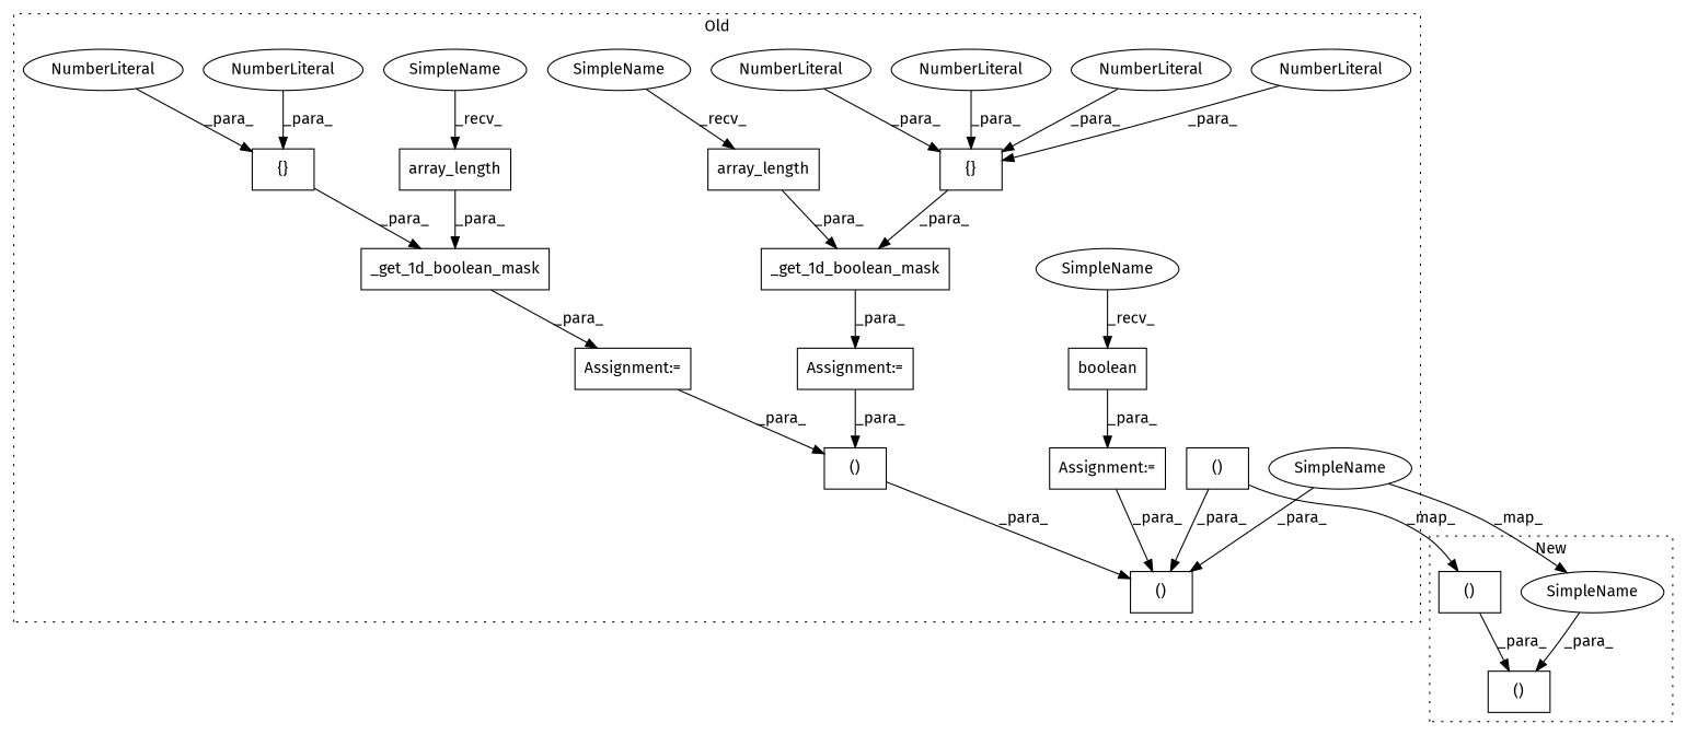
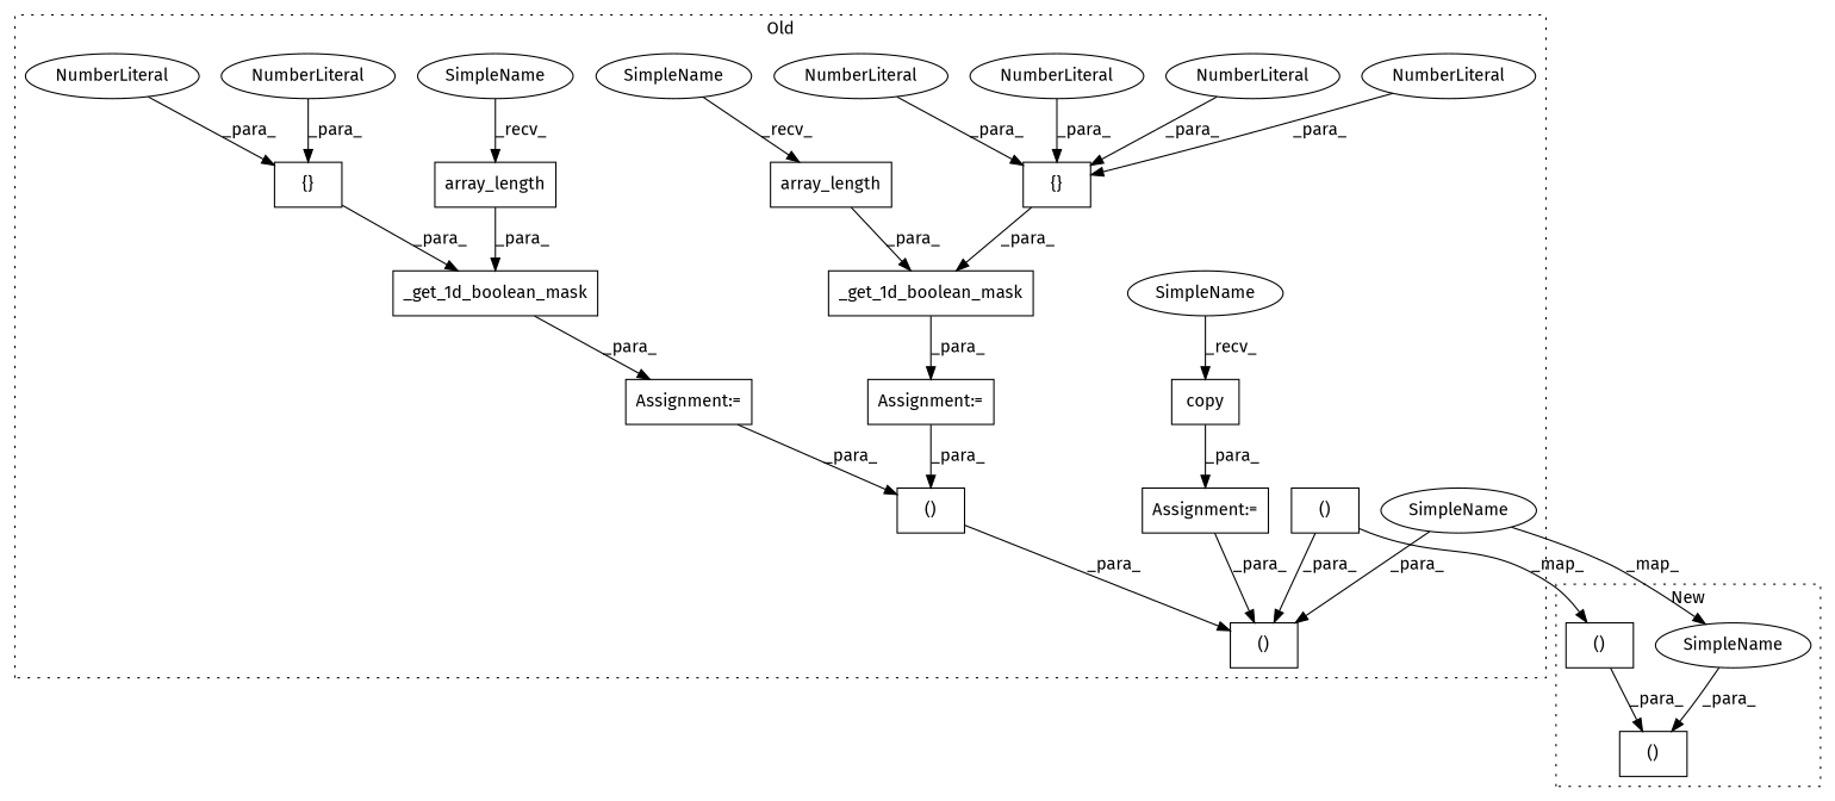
  digraph {
    fontname="Fira Sans"
    node [a=34 l=1 s=2200 shape=box fontname="Fira Sans"]
    edge [fontname="Fira Sans"]
    n1 [a=32 l="21,1" label=_get_1d_boolean_mask s="2471,2535"]
    n2 [a=106 l=194 label="()" s=2655]
    n3 [a=4 l="1,1" label="{}" s="2621,2631"]
    n4 [a=106 l=48 label="()" s=2800]
    n5 [label=NumberLiteral s=2622 shape=ellipse]
    n6 [label=NumberLiteral s=2630 shape=ellipse]
    n7 [label=NumberLiteral s=2624 shape=ellipse]
    n8 [label=NumberLiteral s=2628 shape=ellipse]
    n9 [a=4 l="1,1" label="{}" s="2530,2534"]
    n10 [label=NumberLiteral s=2533 shape=ellipse]
    n11 [label=NumberLiteral s=2531 shape=ellipse]
    n12 [a=32 l=14 label=array_length s=2597]
    n13 [a=32 l="21,1" label=_get_1d_boolean_mask s="2562,2632"]
    n14 [a=32 l=14 label=array_length s=2506]
-   n15 [a=32 l=6 label=boolean s=2082]
+   n15 [a=32 l=6 label=copy s=2082]
    n16 [a=106 l=67 label="()" s=2714]
    n17 [a=7 label="Assignment:=" s=2470]
    n18 [a=7 label="Assignment:=" s=2561]
    n19 [a=7 label="Assignment:=" s=2067]
    n20 [a=42 l=13 label=SimpleName s=2656 shape=ellipse]
    n21 [a=42 l=13 label=SimpleName s=2583 shape=ellipse]
    n22 [a=42 l=13 label=SimpleName s=2068 shape=ellipse]
    n23 [a=42 l=13 label=SimpleName s=2492 shape=ellipse]
    n24 [a=106 l=93 label="()"]
    n25 [a=106 l=67 label="()" s=2225]
    n26 [a=42 l=7 label=SimpleName shape=ellipse]
    subgraph cluster_1 {
      label=Old
      style=dotted
      n1
      n2
      n3
      n4
      n5
      n6
      n7
      n8
      n9
      n10
      n11
      n12
      n13
      n14
      n15
      n16
      n17
      n18
      n19
      n20
      n21
      n22
      n23
    }
    subgraph cluster_2 {
      label=New
      style=dotted
      n24
      n25
      n26
    }
    n1 -> n17 [label=_para_]
    n3 -> n13 [label=_para_]
    n4 -> n2 [label=_para_]
    n5 -> n3 [label=_para_]
    n6 -> n3 [label=_para_]
    n7 -> n3 [label=_para_]
    n8 -> n3 [label=_para_]
    n9 -> n1 [label=_para_]
    n10 -> n9 [label=_para_]
    n11 -> n9 [label=_para_]
    n12 -> n13 [label=_para_]
    n13 -> n18 [label=_para_]
    n14 -> n1 [label=_para_]
    n15 -> n19 [label=_para_]
    n16 -> n2 [label=_para_]
    n16 -> n25 [label=_map_]
    n17 -> n4 [label=_para_]
    n18 -> n4 [label=_para_]
    n19 -> n2 [label=_para_]
    n20 -> n2 [label=_para_]
    n20 -> n26 [label=_map_]
    n21 -> n12 [label=_recv_]
    n22 -> n15 [label=_recv_]
    n23 -> n14 [label=_recv_]
    n25 -> n24 [label=_para_]
    n26 -> n24 [label=_para_]
  }
